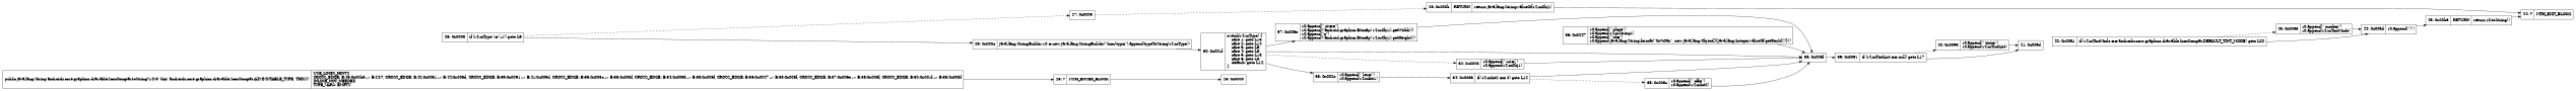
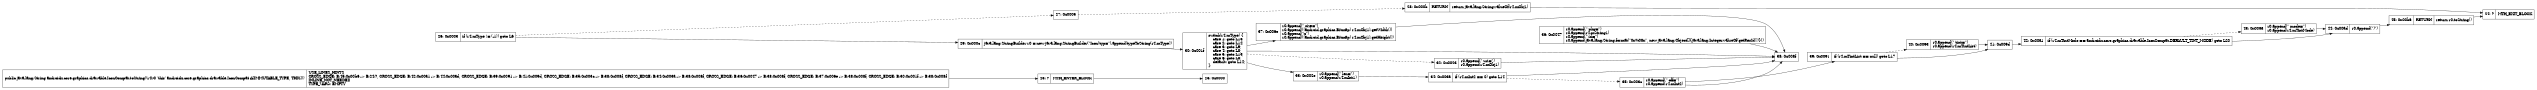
  digraph {
    rankdir=LR
    node [shape=record]
    n1 [label="{23\:\ ?|MTH_ENTER_BLOCK\l}"]
    n2 [label="{25\:\ 0x0000}"]
    n3 [label="{26\:\ 0x0003|if (r4.mType != (\-1)) goto L6\l}"]
    n4 [label="{27\:\ 0x0005}"]
    n5 [label="{29\:\ 0x000c|java.lang.StringBuilder r0 = new java.lang.StringBuilder(\"Icon(typ=\").append(typeToString(r4.mType))\l}"]
    n6 [label="{28\:\ 0x000b|RETURN\l|return java.lang.String.valueOf(r4.mObj1)\l}"]
    n7 [label="{30\:\ 0x001f|switch(r4.mType) \{\l    case 1: goto L13;\l    case 2: goto L12;\l    case 3: goto L9;\l    case 4: goto L8;\l    case 5: goto L13;\l    case 6: goto L8;\l    default: goto L14;\l\}\l}"]
    n8 [label="{24\:\ ?|MTH_EXIT_BLOCK\l}"]
    n9 [label="{32\:\ 0x0023|r0.append(\" uri=\")\lr0.append(r4.mObj1)\l}"]
    n10 [label="{33\:\ 0x002e|r0.append(\" len=\")\lr0.append(r4.mInt1)\l}"]
    n11 [label="{37\:\ 0x006e|r0.append(\" size=\")\lr0.append(((android.graphics.Bitmap) r4.mObj1).getWidth())\lr0.append(\"x\")\lr0.append(((android.graphics.Bitmap) r4.mObj1).getHeight())\l}"]
    n12 [label="{38\:\ 0x008f}"]
    n13 [label="{34\:\ 0x003a|if (r4.mInt2 == 0) goto L14\l}"]
    n14 [label="{36\:\ 0x0047|r0.append(\" pkg=\")\lr0.append(r4.mString1)\lr0.append(\" id=\")\lr0.append(java.lang.String.format(\"0x%08x\", new java.lang.Object[]\{java.lang.Integer.valueOf(getResId())\}))\l}"]
    n15 [label="{39\:\ 0x0091|if (r4.mTintList == null) goto L17\l}"]
    n16 [label="{35\:\ 0x003c|r0.append(\" off=\")\lr0.append(r4.mInt2)\l}"]
    n17 [label="{40\:\ 0x0093|r0.append(\" tint=\")\lr0.append(r4.mTintList)\l}"]
    n18 [label="{41\:\ 0x009d}"]
    n19 [label="{42\:\ 0x00a1|if (r4.mTintMode == androidx.core.graphics.drawable.IconCompat.DEFAULT_TINT_MODE) goto L20\l}"]
    n20 [label="{43\:\ 0x00a3|r0.append(\" mode=\")\lr0.append(r4.mTintMode)\l}"]
    n21 [label="{44\:\ 0x00ad|r0.append(\")\")\l}"]
    n22 [label="{45\:\ 0x00b6|RETURN\l|return r0.toString()\l}"]
    n23 [label="{public java.lang.String androidx.core.graphics.drawable.IconCompat.toString((r4v0 'this' androidx.core.graphics.drawable.IconCompat A[IMMUTABLE_TYPE, THIS]))  | USE_LINES_HINTS\lCROSS_EDGE: B:45:0x00b6 \-\> B:24:?, CROSS_EDGE: B:42:0x00a1 \-\> B:44:0x00ad, CROSS_EDGE: B:39:0x0091 \-\> B:41:0x009d, CROSS_EDGE: B:35:0x003c \-\> B:38:0x008f, CROSS_EDGE: B:34:0x003a \-\> B:38:0x008f, CROSS_EDGE: B:36:0x0047 \-\> B:38:0x008f, CROSS_EDGE: B:37:0x006e \-\> B:38:0x008f, CROSS_EDGE: B:30:0x001f \-\> B:38:0x008f\lINLINE_NOT_NEEDED\lTYPE_VARS: EMPTY\l}"]
    n1 -> n2
    n3 -> n4 [style=dashed]
    n3 -> n5
    n4 -> n6 [style=dashed]
    n5 -> n7
    n6 -> n8
    n7 -> n9 [style=dashed]
    n7 -> n10
    n7 -> n11
    n7 -> n12
    n9 -> n12
    n10 -> n13
    n11 -> n12
-   n12 -> n15
+   n16 -> n15
    n13 -> n12
    n13 -> n16 [style=dashed]
    n14 -> n12
    n15 -> n17 [style=dashed]
    n15 -> n18
    n16 -> n12
    n17 -> n18
+   n18 -> n19
    n19 -> n20 [style=dashed]
    n19 -> n21
    n20 -> n21
    n21 -> n22
    n22 -> n8
    n23 -> n1
  }
